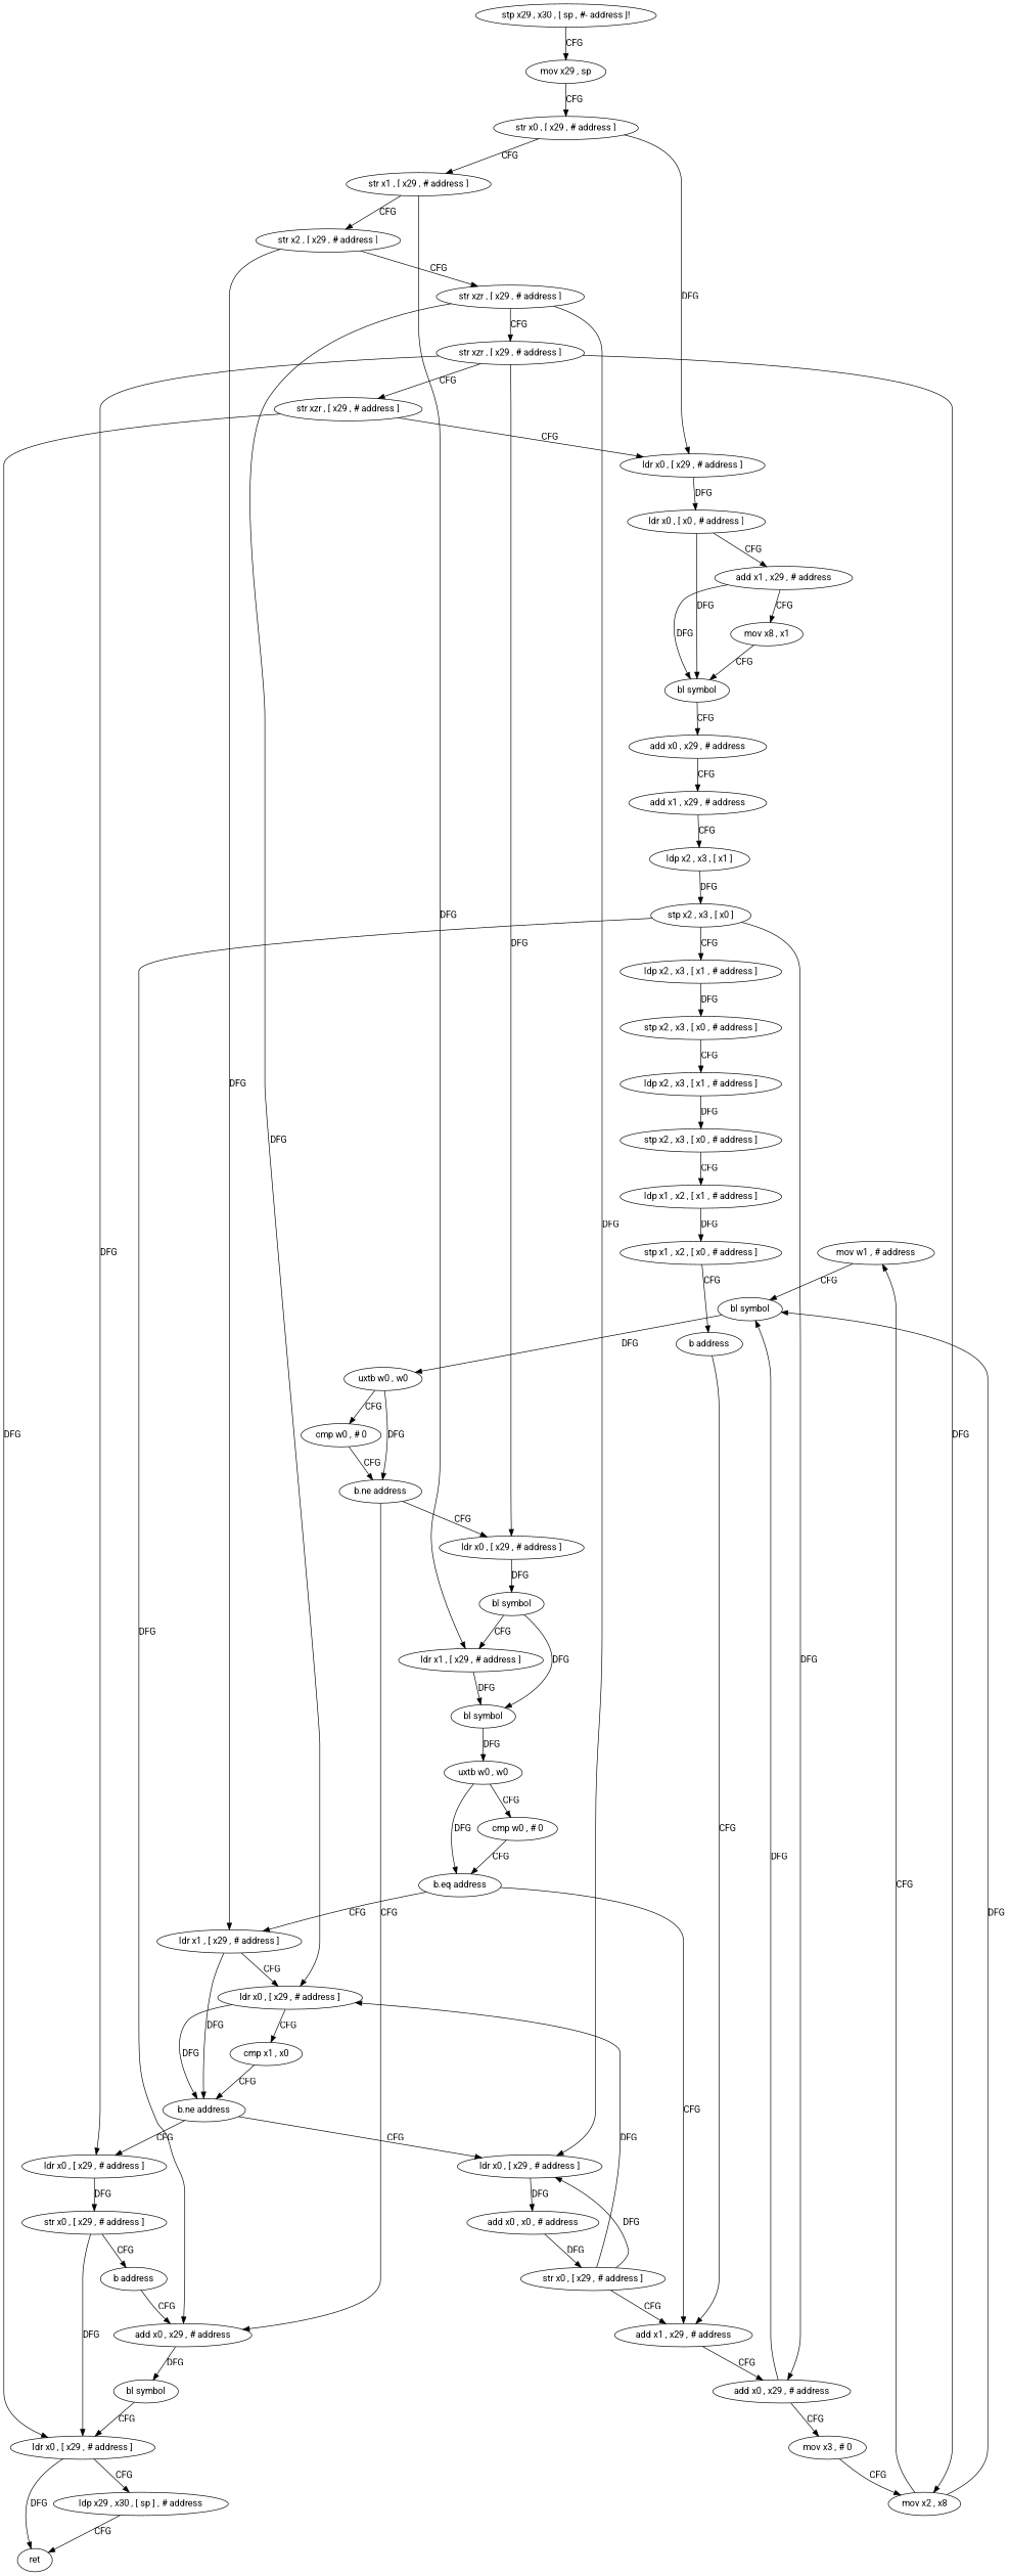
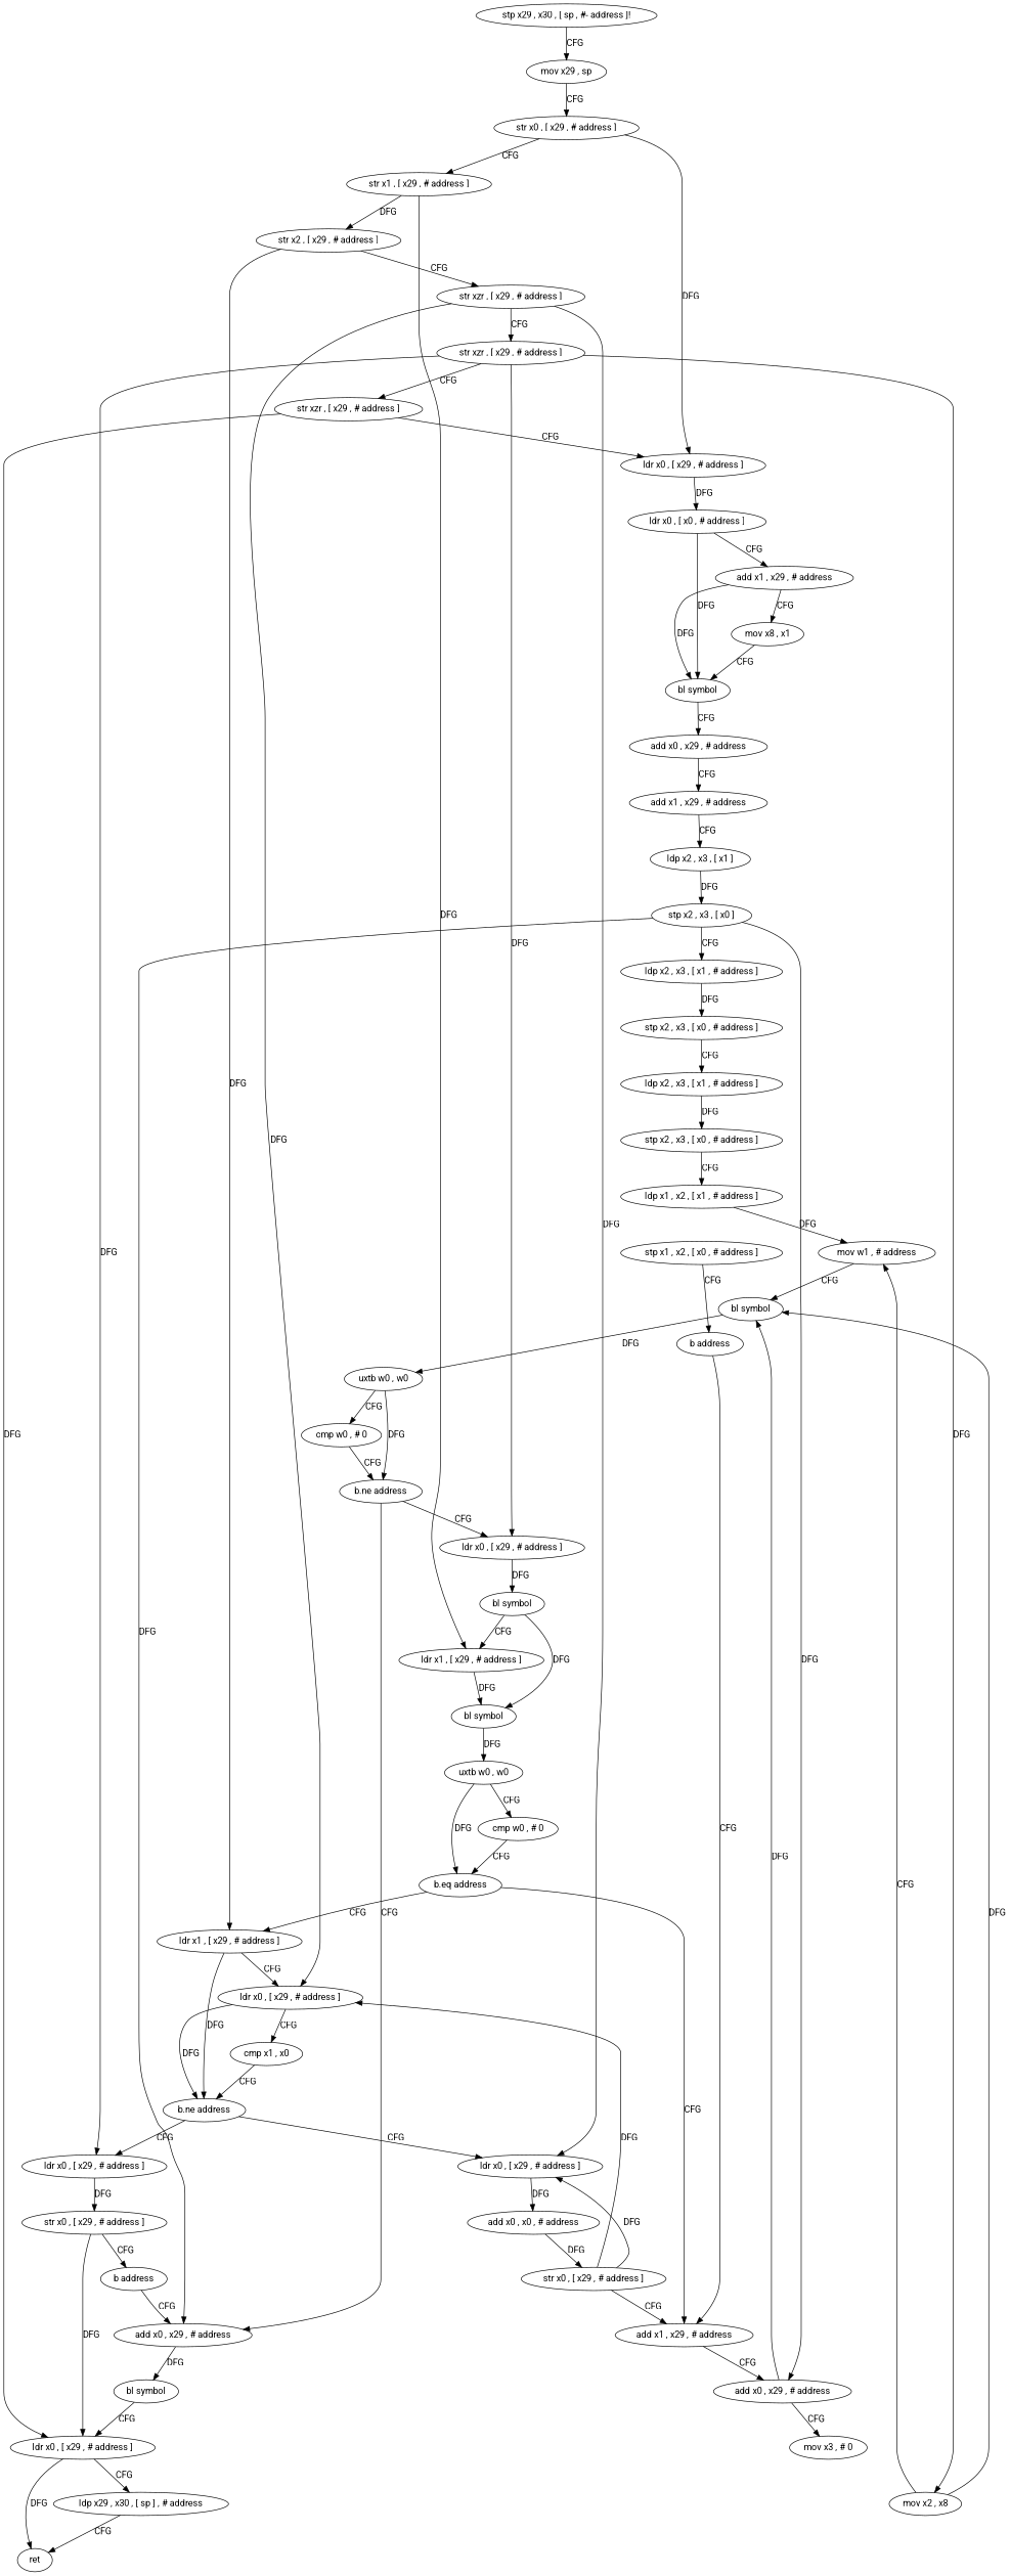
  digraph {
    fontname=Roboto
    node [fontname=Roboto]
    edge [fontname=Roboto]
    n1 [label="stp x29 , x30 , [ sp , #- address ]!"]
    n2 [label="mov x29 , sp"]
    n3 [label="str x0 , [ x29 , # address ]"]
    n4 [label="str x1 , [ x29 , # address ]"]
    n5 [label="ldr x0 , [ x29 , # address ]"]
    n6 [label="str x2 , [ x29 , # address ]"]
    n7 [label="ldr x1 , [ x29 , # address ]"]
    n8 [label="ldr x0 , [ x0 , # address ]"]
    n9 [label="str xzr , [ x29 , # address ]"]
    n10 [label="ldr x1 , [ x29 , # address ]"]
    n11 [label="bl symbol"]
    n12 [label="str xzr , [ x29 , # address ]"]
    n13 [label="ldr x0 , [ x29 , # address ]"]
    n14 [label="ldr x0 , [ x29 , # address ]"]
    n15 [label="b.ne address"]
    n16 [label="str xzr , [ x29 , # address ]"]
    n17 [label="mov x2 , x8"]
    n18 [label="ldr x0 , [ x29 , # address ]"]
    n19 [label="ldr x0 , [ x29 , # address ]"]
    n20 [label="cmp x1 , x0"]
    n21 [label="add x0 , x0 , # address"]
    n22 [label="ldr x0 , [ x29 , # address ]"]
    n23 [label="bl symbol"]
    n24 [label="mov w1 , # address"]
    n25 [label="bl symbol"]
    n26 [label="str x0 , [ x29 , # address ]"]
    n27 [label="ldp x29 , x30 , [ sp ] , # address"]
    n28 [label=ret]
    n29 [label="add x1 , x29 , # address"]
    n30 [label="bl symbol"]
    n31 [label="mov x8 , x1"]
    n32 [label="add x0 , x29 , # address"]
    n33 [label="add x1 , x29 , # address"]
    n34 [label="ldp x2 , x3 , [ x1 ]"]
    n35 [label="stp x2 , x3 , [ x0 ]"]
    n36 [label="ldp x2 , x3 , [ x1 , # address ]"]
    n37 [label="add x0 , x29 , # address"]
    n38 [label="add x0 , x29 , # address"]
    n39 [label="stp x2 , x3 , [ x0 , # address ]"]
    n40 [label="mov x3 , # 0"]
    n41 [label="bl symbol"]
    n42 [label="ldp x2 , x3 , [ x1 , # address ]"]
    n43 [label="stp x2 , x3 , [ x0 , # address ]"]
    n44 [label="ldp x1 , x2 , [ x1 , # address ]"]
    n45 [label="stp x1 , x2 , [ x0 , # address ]"]
    n46 [label="b address"]
    n47 [label="add x1 , x29 , # address"]
    n48 [label="uxtb w0 , w0"]
    n49 [label="cmp w0 , # 0"]
    n50 [label="b.ne address"]
    n51 [label="uxtb w0 , w0"]
    n52 [label="cmp w0 , # 0"]
    n53 [label="b.eq address"]
    n54 [label="str x0 , [ x29 , # address ]"]
    n55 [label="b address"]
    n1 -> n2 [label=CFG]
    n2 -> n3 [label=CFG]
    n3 -> n4 [label=CFG]
    n3 -> n5 [label=DFG]
-   n4 -> n6 [label=CFG]
+   n4 -> n6 [label=DFG]
    n4 -> n7 [label=DFG]
    n5 -> n8 [label=DFG]
    n6 -> n9 [label=CFG]
    n6 -> n10 [label=DFG]
    n7 -> n11 [label=DFG]
    n8 -> n29 [label=CFG]
    n8 -> n30 [label=DFG]
    n9 -> n12 [label=CFG]
    n9 -> n13 [label=DFG]
    n9 -> n14 [label=DFG]
    n10 -> n13 [label=CFG]
    n10 -> n15 [label=DFG]
    n11 -> n51 [label=DFG]
    n12 -> n16 [label=CFG]
    n12 -> n17 [label=DFG]
    n12 -> n18 [label=DFG]
    n12 -> n19 [label=DFG]
    n13 -> n15 [label=DFG]
    n13 -> n20 [label=CFG]
    n14 -> n21 [label=DFG]
    n15 -> n14 [label=CFG]
    n15 -> n19 [label=CFG]
    n16 -> n5 [label=CFG]
    n16 -> n22 [label=DFG]
    n17 -> n23 [label=DFG]
    n17 -> n24 [label=CFG]
    n18 -> n25 [label=DFG]
    n19 -> n26 [label=DFG]
    n20 -> n15 [label=CFG]
    n21 -> n54 [label=DFG]
    n22 -> n27 [label=CFG]
    n22 -> n28 [label=DFG]
    n23 -> n48 [label=DFG]
    n24 -> n23 [label=CFG]
    n25 -> n7 [label=CFG]
    n25 -> n11 [label=DFG]
    n26 -> n22 [label=DFG]
    n26 -> n55 [label=CFG]
    n27 -> n28 [label=CFG]
    n29 -> n30 [label=DFG]
    n29 -> n31 [label=CFG]
    n30 -> n32 [label=CFG]
    n31 -> n30 [label=CFG]
    n32 -> n33 [label=CFG]
    n33 -> n34 [label=CFG]
    n34 -> n35 [label=DFG]
    n35 -> n36 [label=CFG]
    n35 -> n37 [label=DFG]
    n35 -> n38 [label=DFG]
    n36 -> n39 [label=DFG]
    n37 -> n23 [label=DFG]
    n37 -> n40 [label=CFG]
    n38 -> n41 [label=DFG]
    n39 -> n42 [label=CFG]
-   n40 -> n17 [label=CFG]
    n41 -> n22 [label=CFG]
    n42 -> n43 [label=DFG]
    n43 -> n44 [label=CFG]
-   n44 -> n45 [label=DFG]
+   n44 -> n24 [label=DFG]
    n45 -> n46 [label=CFG]
    n46 -> n47 [label=CFG]
    n47 -> n37 [label=CFG]
    n48 -> n49 [label=CFG]
    n48 -> n50 [label=DFG]
    n49 -> n50 [label=CFG]
    n50 -> n18 [label=CFG]
    n50 -> n38 [label=CFG]
    n51 -> n52 [label=CFG]
    n51 -> n53 [label=DFG]
    n52 -> n53 [label=CFG]
    n53 -> n10 [label=CFG]
    n53 -> n47 [label=CFG]
    n54 -> n13 [label=DFG]
    n54 -> n14 [label=DFG]
    n54 -> n47 [label=CFG]
    n55 -> n38 [label=CFG]
  }
